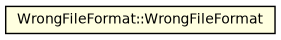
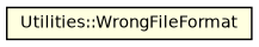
  digraph {
    rankdir=TB
-   n1 [color=black fillcolor=lightyellow fontname=Helvetica fontsize=10 height=0.2 label="WrongFileFormat::WrongFileFormat" shape=record style=filled width=0.4]
+   n1 [color=black fillcolor=lightyellow fontname=Helvetica fontsize=10 height=0.2 label="Utilities::WrongFileFormat" shape=record style=filled width=0.4]
  }
